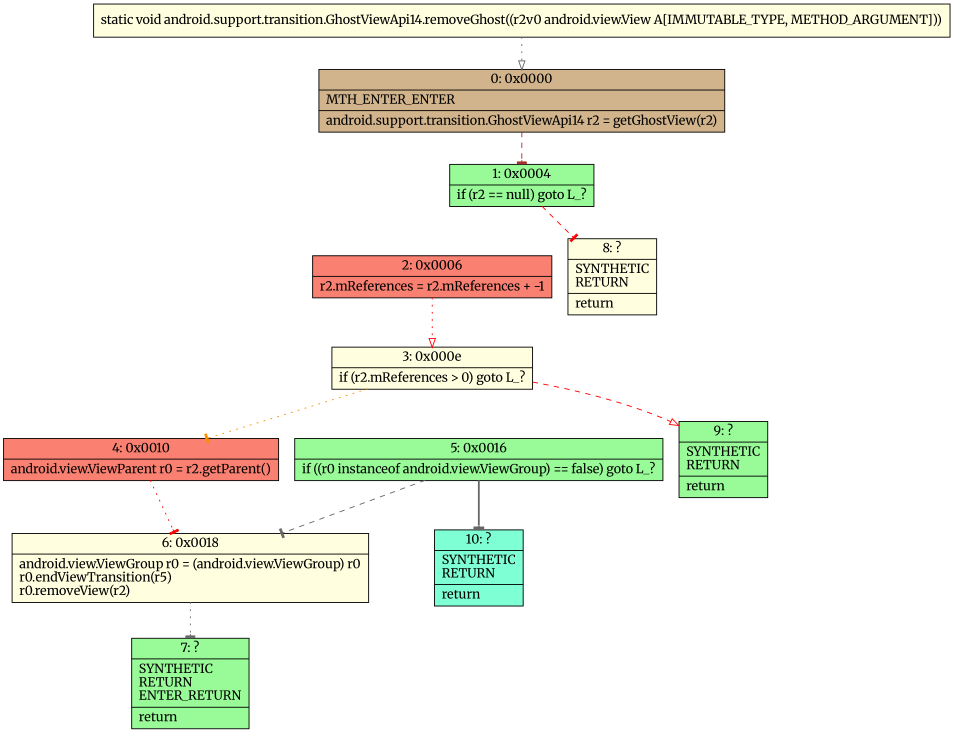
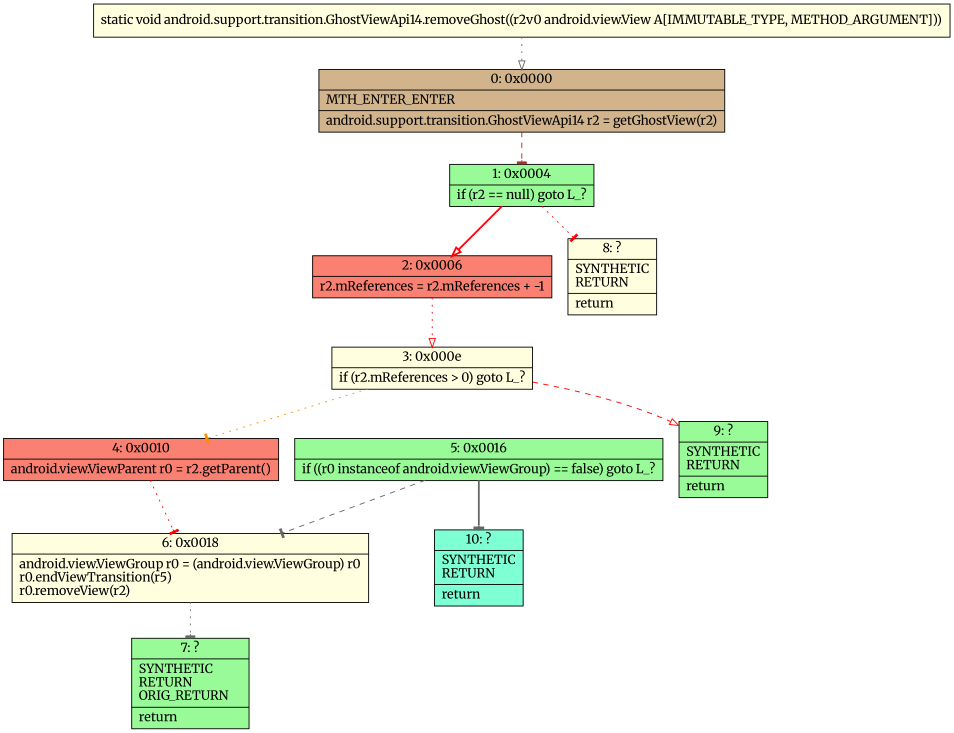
  digraph {
    fontname=Merriweather
    node [fillcolor=palegreen fontname=Merriweather shape=record style=filled]
    edge [arrowhead=tee color=red fontname=Merriweather style=dotted]
    n1 [fillcolor=tan label="{0\:\ 0x0000|MTH_ENTER_ENTER\l|android.support.transition.GhostViewApi14 r2 = getGhostView(r2)\l}"]
    n2 [label="{1\:\ 0x0004|if (r2 == null) goto L_?\l}"]
    n3 [fillcolor=salmon label="{2\:\ 0x0006|r2.mReferences = r2.mReferences + \-1\l}"]
    n4 [fillcolor=lightyellow label="{8\:\ ?|SYNTHETIC\lRETURN\l|return\l}"]
    n5 [fillcolor=lightyellow label="{3\:\ 0x000e|if (r2.mReferences \> 0) goto L_?\l}"]
    n6 [fillcolor=salmon label="{4\:\ 0x0010|android.view.ViewParent r0 = r2.getParent()\l}"]
    n7 [label="{9\:\ ?|SYNTHETIC\lRETURN\l|return\l}"]
    n8 [fillcolor=lightyellow label="{6\:\ 0x0018|android.view.ViewGroup r0 = (android.view.ViewGroup) r0\lr0.endViewTransition(r5)\lr0.removeView(r2)\l}"]
    n9 [label="{5\:\ 0x0016|if ((r0 instanceof android.view.ViewGroup) == false) goto L_?\l}"]
    n10 [fillcolor=aquamarine label="{10\:\ ?|SYNTHETIC\lRETURN\l|return\l}"]
-   n11 [label="{7\:\ ?|SYNTHETIC\lRETURN\lENTER_RETURN\l|return\l}"]
+   n11 [label="{7\:\ ?|SYNTHETIC\lRETURN\lORIG_RETURN\l|return\l}"]
    n12 [fillcolor=lightyellow label="{static void android.support.transition.GhostViewApi14.removeGhost((r2v0 android.view.View A[IMMUTABLE_TYPE, METHOD_ARGUMENT])) }"]
    n1 -> n2 [color=brown style=dashed]
-   n2 -> n4 [style=dashed]
+   n2 -> n3 [arrowhead=onormal style=bold]
+   n2 -> n4
    n3 -> n5 [arrowhead=onormal]
    n5 -> n6 [color=darkorange]
    n5 -> n7 [arrowhead=onormal style=dashed]
    n6 -> n8
    n8 -> n11 [color=gray40]
    n9 -> n8 [color=gray40 style=dashed]
    n9 -> n10 [color=gray40 style=bold]
    n12 -> n1 [arrowhead=onormal color=gray40]
  }
